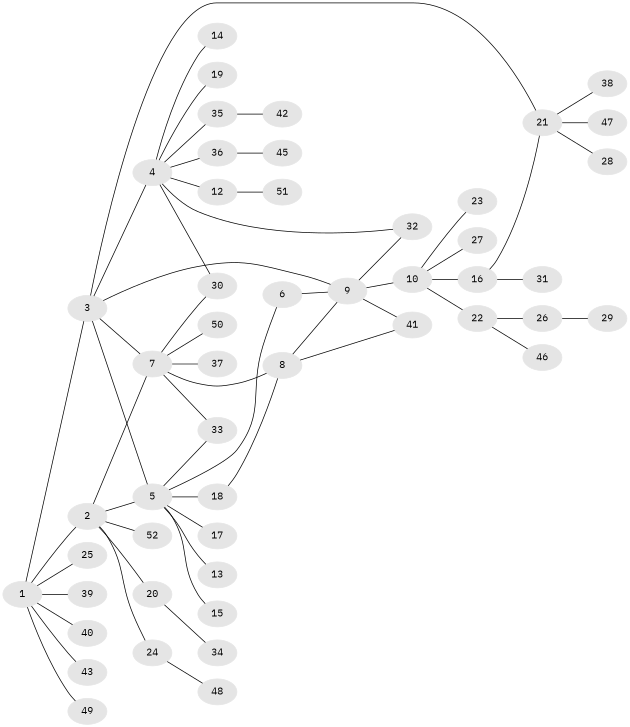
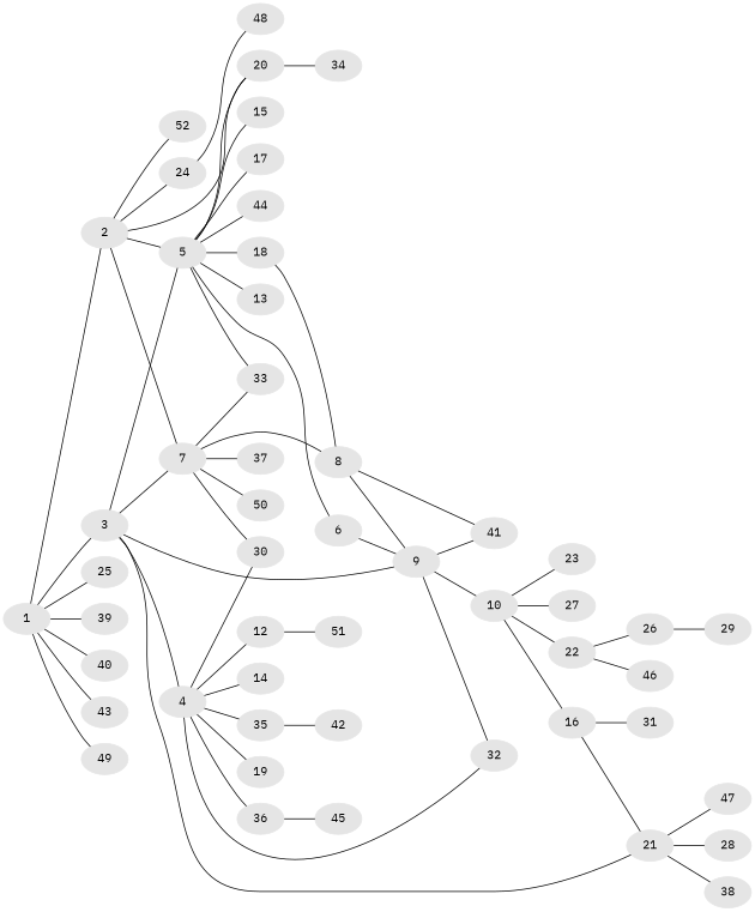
  graph {
    fontname="IBM Plex Mono"
    rankdir=LR
    node [color=gray90 fontname="IBM Plex Mono" style=filled]
    edge [fontname="IBM Plex Mono"]
    1
    2
    3
    25
    39
    40
    43
    49
    5
    7
    20
    24
    52
    9
    4
    21
    6
    13
    15
    17
    18
    33
+   44
    30
    8
    37
    50
    32
    41
    10
    34
    48
    12
    14
    19
    35
    36
    28
    38
    47
    51
    42
    45
    16
    22
    23
    27
    31
    26
    46
    29
    1 -- 2
    1 -- 3
    1 -- 25
    1 -- 39
    1 -- 40
    1 -- 43
    1 -- 49
    2 -- 5
    2 -- 7
    2 -- 20
    2 -- 24
    2 -- 52
    3 -- 5
    3 -- 7
    3 -- 9
    3 -- 4
    3 -- 21
+   5 -- 20
    5 -- 6
    5 -- 13
    5 -- 15
    5 -- 17
    5 -- 18
    5 -- 33
+   5 -- 44
    7 -- 33
    7 -- 30
    7 -- 8
    7 -- 37
    7 -- 50
    20 -- 34
    24 -- 48
    9 -- 32
    9 -- 41
    9 -- 10
    4 -- 30
    4 -- 32
    4 -- 12
    4 -- 14
    4 -- 19
    4 -- 35
    4 -- 36
    21 -- 28
    21 -- 38
    21 -- 47
    6 -- 9
    18 -- 8
    8 -- 9
    8 -- 41
    10 -- 16
    10 -- 22
    10 -- 23
    10 -- 27
    12 -- 51
    35 -- 42
    36 -- 45
    16 -- 21
    16 -- 31
    22 -- 26
    22 -- 46
    26 -- 29
  }
